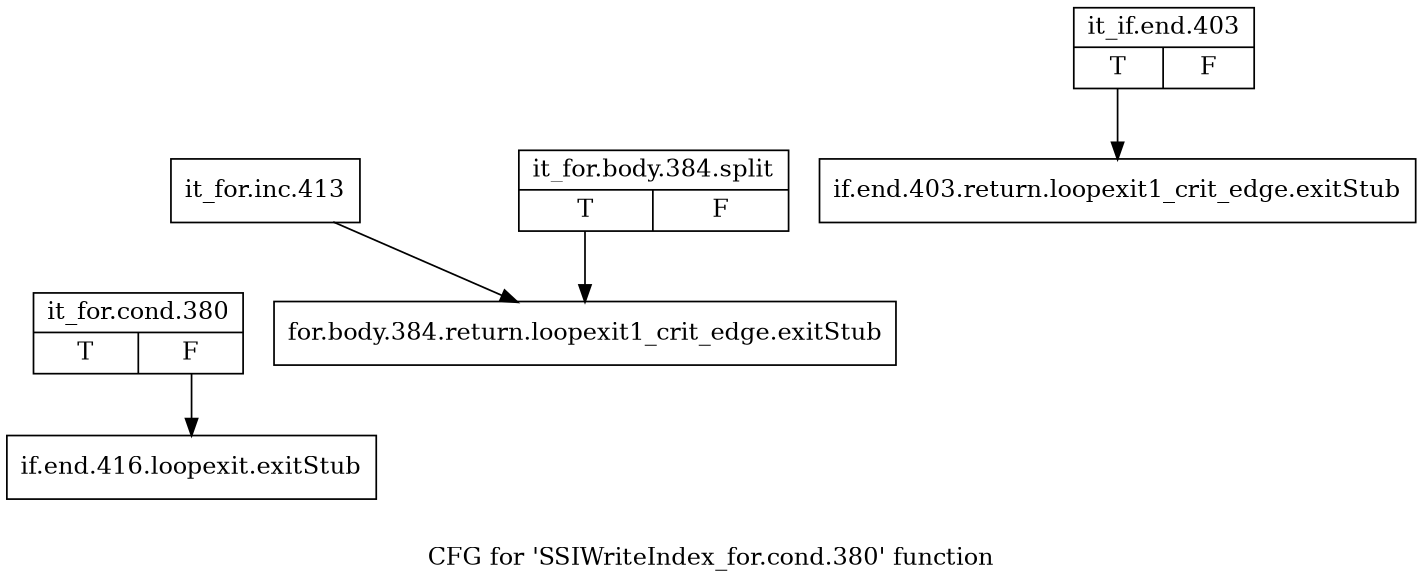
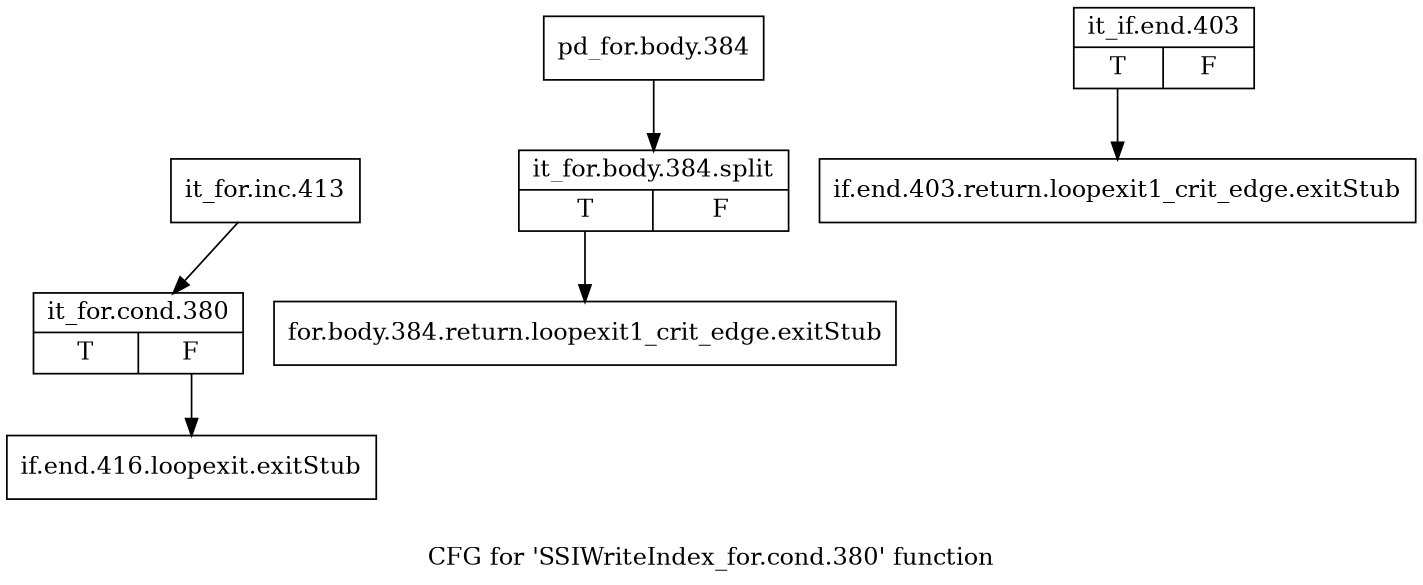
  digraph {
    label="CFG for 'SSIWriteIndex_for.cond.380' function"
    node [shape=record]
    n1 [label="{it_for.cond.380|{<s0>T|<s1>F}}"]
    n2 [label="{if.end.416.loopexit.exitStub}"]
+   n3 [label="{pd_for.body.384}"]
    n4 [label="{it_for.body.384.split|{<s0>T|<s1>F}}"]
    n5 [label="{for.body.384.return.loopexit1_crit_edge.exitStub}"]
    n6 [label="{if.end.403.return.loopexit1_crit_edge.exitStub}"]
    n7 [label="{it_if.end.403|{<s0>T|<s1>F}}"]
    n8 [label="{it_for.inc.413}"]
    n1 -> n2 [tailport=s1]
+   n3 -> n4
    n4 -> n5 [tailport=s0]
    n7 -> n6 [tailport=s0]
-   n8 -> n5
+   n8 -> n1
  }
